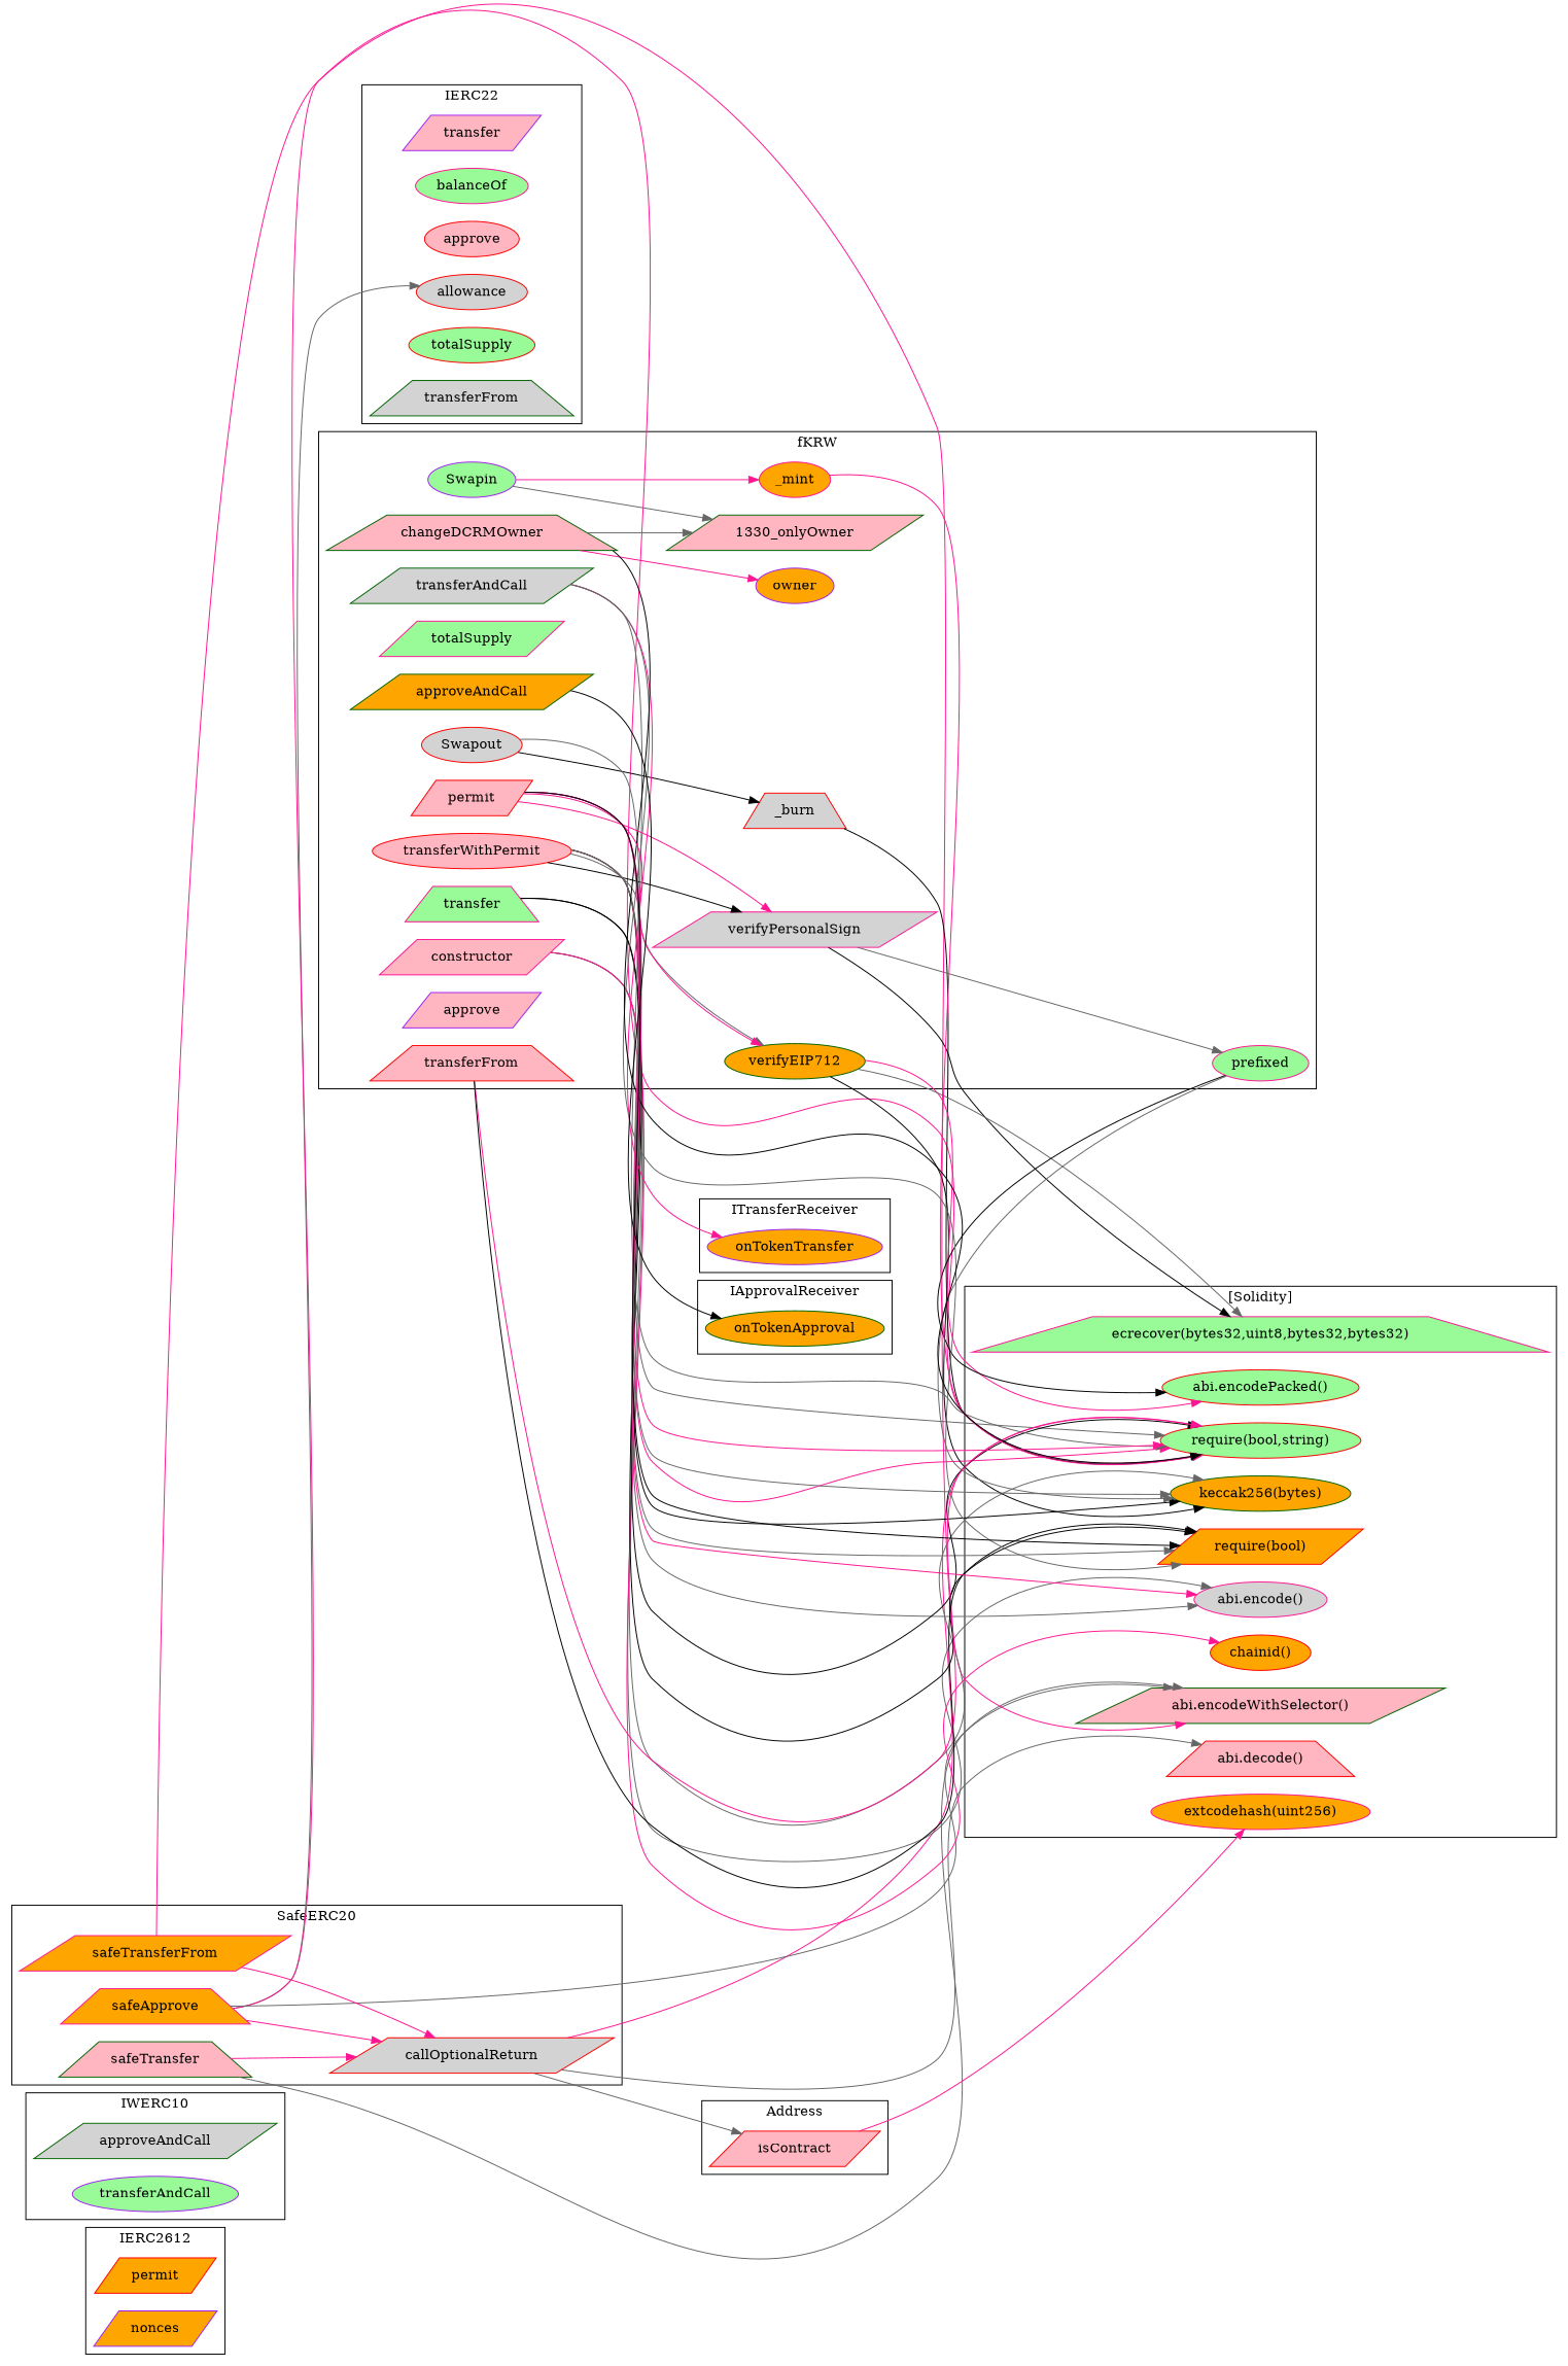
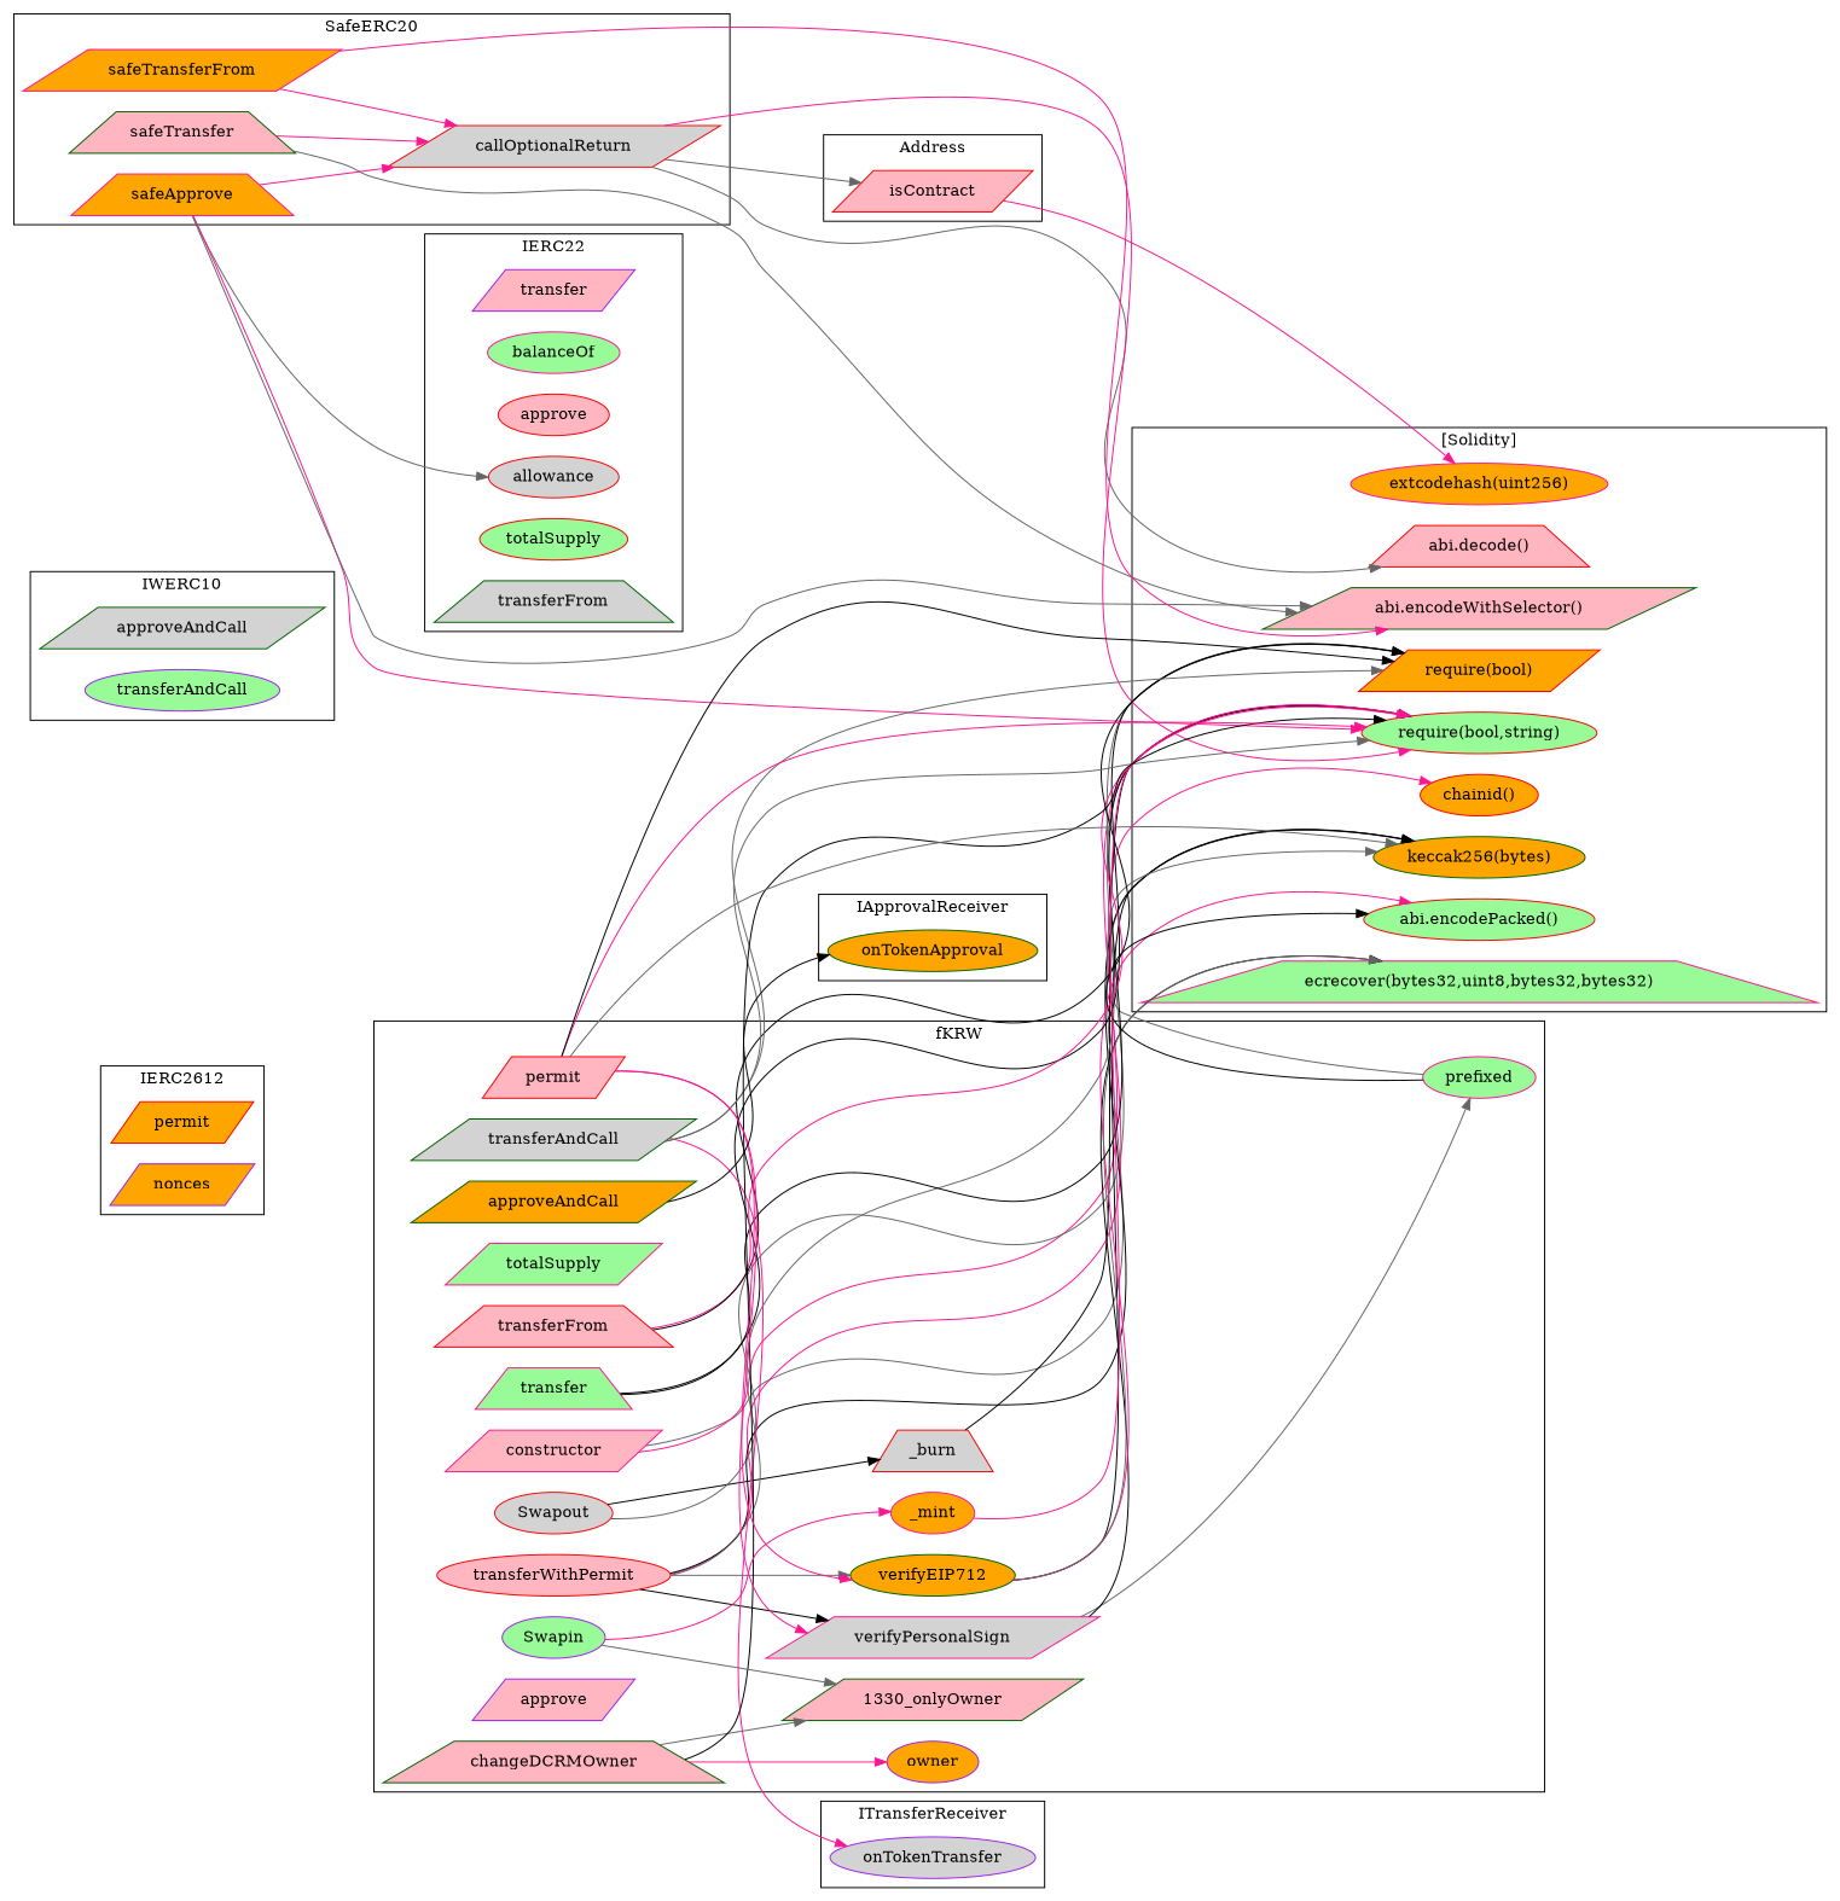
  strict digraph {
    rankdir=LR
    node [color=red fillcolor=orange shape=ellipse style=filled]
    edge [color=gray40]
    n1 [label=permit shape=parallelogram]
    n2 [color=purple label=nonces shape=parallelogram]
    n3 [color=darkgreen fillcolor=lightgrey label=approveAndCall shape=parallelogram]
    n4 [color=purple fillcolor=palegreen label=transferAndCall]
    n5 [color=purple fillcolor=lightpink label=transfer shape=parallelogram]
    n6 [color=deeppink fillcolor=palegreen label=balanceOf]
    n7 [fillcolor=lightpink label=approve]
    n8 [fillcolor=lightgrey label=allowance]
    n9 [fillcolor=palegreen label=totalSupply]
    n10 [color=darkgreen fillcolor=lightgrey label=transferFrom shape=trapezium]
    n11 [fillcolor=lightgrey label=callOptionalReturn shape=parallelogram]
    n12 [color=darkgreen fillcolor=lightpink label=safeTransfer shape=trapezium]
    n13 [color=deeppink label=safeApprove shape=trapezium]
    n14 [color=deeppink label=safeTransferFrom shape=parallelogram]
    n15 [color=deeppink fillcolor=lightpink label=constructor shape=parallelogram]
    n16 [fillcolor=lightgrey label=Swapout]
    n17 [fillcolor=lightgrey label=_burn shape=trapezium]
    n18 [fillcolor=lightpink label=transferWithPermit]
    n19 [color=deeppink fillcolor=lightgrey label=verifyPersonalSign shape=parallelogram]
    n20 [color=darkgreen label=verifyEIP712]
    n21 [color=deeppink fillcolor=palegreen label=totalSupply shape=parallelogram]
    n22 [color=purple label=owner]
    n23 [color=deeppink fillcolor=palegreen label=prefixed]
    n24 [color=deeppink fillcolor=palegreen label=transfer shape=trapezium]
    n25 [fillcolor=lightpink label=transferFrom shape=trapezium]
    n26 [color=darkgreen fillcolor=lightgrey label=transferAndCall shape=parallelogram]
    n27 [color=deeppink label=_mint]
    n28 [color=darkgreen fillcolor=lightpink label=changeDCRMOwner shape=trapezium]
    "1330_onlyOwner" [color=darkgreen fillcolor=lightpink shape=parallelogram]
    n30 [color=purple fillcolor=palegreen label=Swapin]
    n31 [fillcolor=lightpink label=permit shape=parallelogram]
    n32 [color=purple fillcolor=lightpink label=approve shape=parallelogram]
    n33 [color=darkgreen label=approveAndCall shape=parallelogram]
-   n34 [color=purple label=onTokenTransfer]
+   n34 [color=purple fillcolor=lightgrey label=onTokenTransfer]
    n35 [fillcolor=lightpink label=isContract shape=parallelogram]
    n36 [color=darkgreen label=onTokenApproval]
    "abi.decode()" [fillcolor=lightpink shape=trapezium]
    "require(bool,string)" [fillcolor=palegreen]
    "abi.encodeWithSelector()" [color=darkgreen fillcolor=lightpink shape=parallelogram]
    "keccak256(bytes)" [color=darkgreen]
-   "abi.encode()" [color=deeppink fillcolor=lightgrey]
    "chainid()"
    "require(bool)" [shape=parallelogram]
    "abi.encodePacked()" [fillcolor=palegreen]
    "ecrecover(bytes32,uint8,bytes32,bytes32)" [color=deeppink fillcolor=palegreen shape=trapezium]
    "extcodehash(uint256)" [color=deeppink]
    subgraph cluster_1 {
      label=IERC2612
      n1
      n2
    }
    subgraph cluster_2 {
      label=IWERC10
      n3
      n4
    }
    subgraph cluster_3 {
      label=IERC22
      n5
      n6
      n7
      n8
      n9
      n10
    }
    subgraph cluster_4 {
      label=SafeERC20
      n11
      n12
      n13
      n14
    }
    subgraph cluster_5 {
      label=fKRW
      n15
      n16
      n17
      n18
      n19
      n20
      n21
      n22
      n23
      n24
      n25
      n26
      n27
      n28
      "1330_onlyOwner"
      n30
      n31
      n32
      n33
    }
    subgraph cluster_6 {
      label=ITransferReceiver
      n34
    }
    subgraph cluster_7 {
      label=Address
      n35
    }
    subgraph cluster_8 {
      label=IApprovalReceiver
      n36
    }
    subgraph cluster_9 {
      label="[Solidity]"
      "abi.decode()"
      "require(bool,string)"
      "abi.encodeWithSelector()"
      "keccak256(bytes)"
-     "abi.encode()"
      "chainid()"
      "require(bool)"
      "abi.encodePacked()"
      "ecrecover(bytes32,uint8,bytes32,bytes32)"
      "extcodehash(uint256)"
    }
    n11 -> n35
    n11 -> "abi.decode()"
    n11 -> "require(bool,string)" [color=deeppink]
    n12 -> n11 [color=deeppink]
    n12 -> "abi.encodeWithSelector()"
    n13 -> n8
    n13 -> n11 [color=deeppink]
    n13 -> "require(bool,string)" [color=deeppink]
    n13 -> "abi.encodeWithSelector()"
    n14 -> n11 [color=deeppink]
    n14 -> "abi.encodeWithSelector()" [color=deeppink]
    n15 -> "keccak256(bytes)"
-   n15 -> "abi.encode()"
    n15 -> "chainid()" [color=deeppink]
    n16 -> n17 [color=black]
    n16 -> "require(bool,string)"
    n17 -> "require(bool,string)" [color=black]
    n18 -> n19 [color=black]
    n18 -> n20
    n18 -> "require(bool,string)" [color=deeppink]
    n18 -> "keccak256(bytes)" [color=black]
-   n18 -> "abi.encode()"
    n18 -> "require(bool)"
    n19 -> n23
    n19 -> "ecrecover(bytes32,uint8,bytes32,bytes32)" [color=black]
    n20 -> "keccak256(bytes)" [color=black]
    n20 -> "abi.encodePacked()" [color=deeppink]
    n20 -> "ecrecover(bytes32,uint8,bytes32,bytes32)"
    n23 -> "keccak256(bytes)"
    n23 -> "abi.encodePacked()" [color=black]
    n24 -> "require(bool,string)" [color=black]
    n24 -> "require(bool)" [color=black]
    n25 -> "require(bool,string)" [color=deeppink]
    n25 -> "require(bool)" [color=black]
    n26 -> n34 [color=deeppink]
    n26 -> "require(bool,string)"
    n26 -> "require(bool)"
    n27 -> "require(bool,string)" [color=deeppink]
    n28 -> n22 [color=deeppink]
    n28 -> "1330_onlyOwner"
    n28 -> "require(bool,string)" [color=black]
    n30 -> n27 [color=deeppink]
    n30 -> "1330_onlyOwner"
    n31 -> n19 [color=deeppink]
    n31 -> n20 [color=deeppink]
    n31 -> "require(bool,string)" [color=deeppink]
    n31 -> "keccak256(bytes)"
-   n31 -> "abi.encode()" [color=deeppink]
    n31 -> "require(bool)" [color=black]
    n33 -> n36 [color=black]
    n35 -> "extcodehash(uint256)" [color=deeppink]
  }
